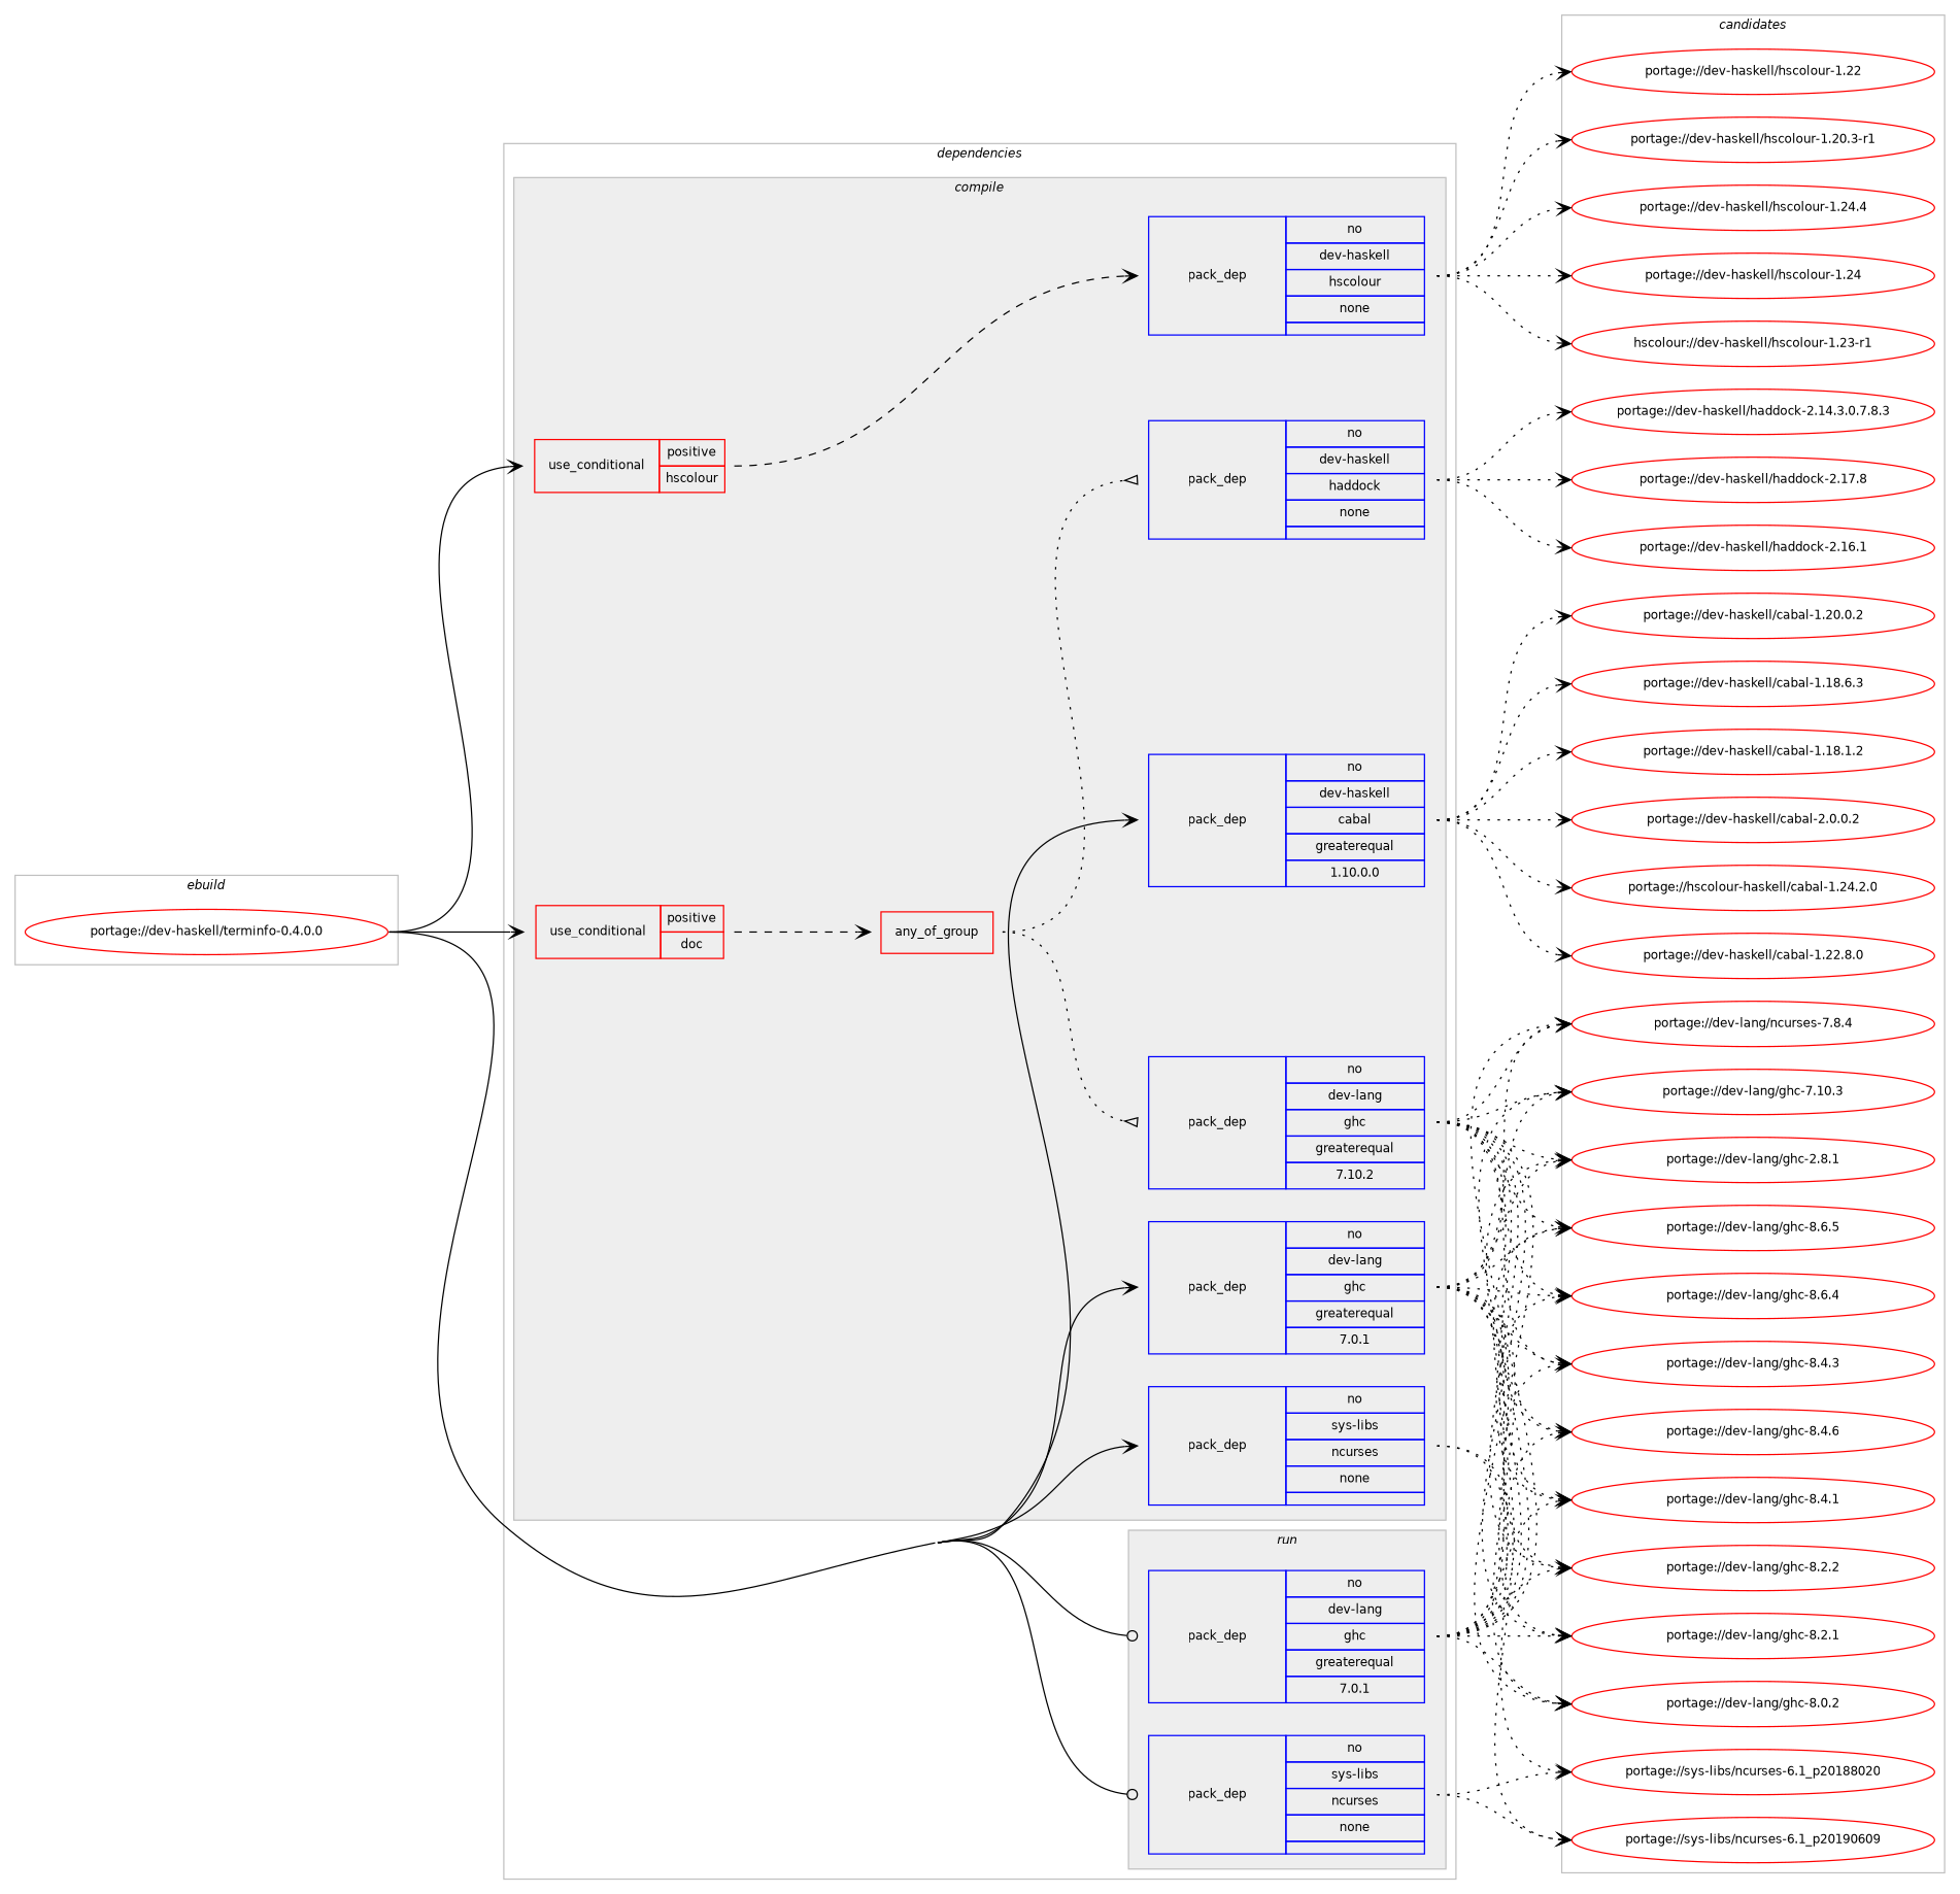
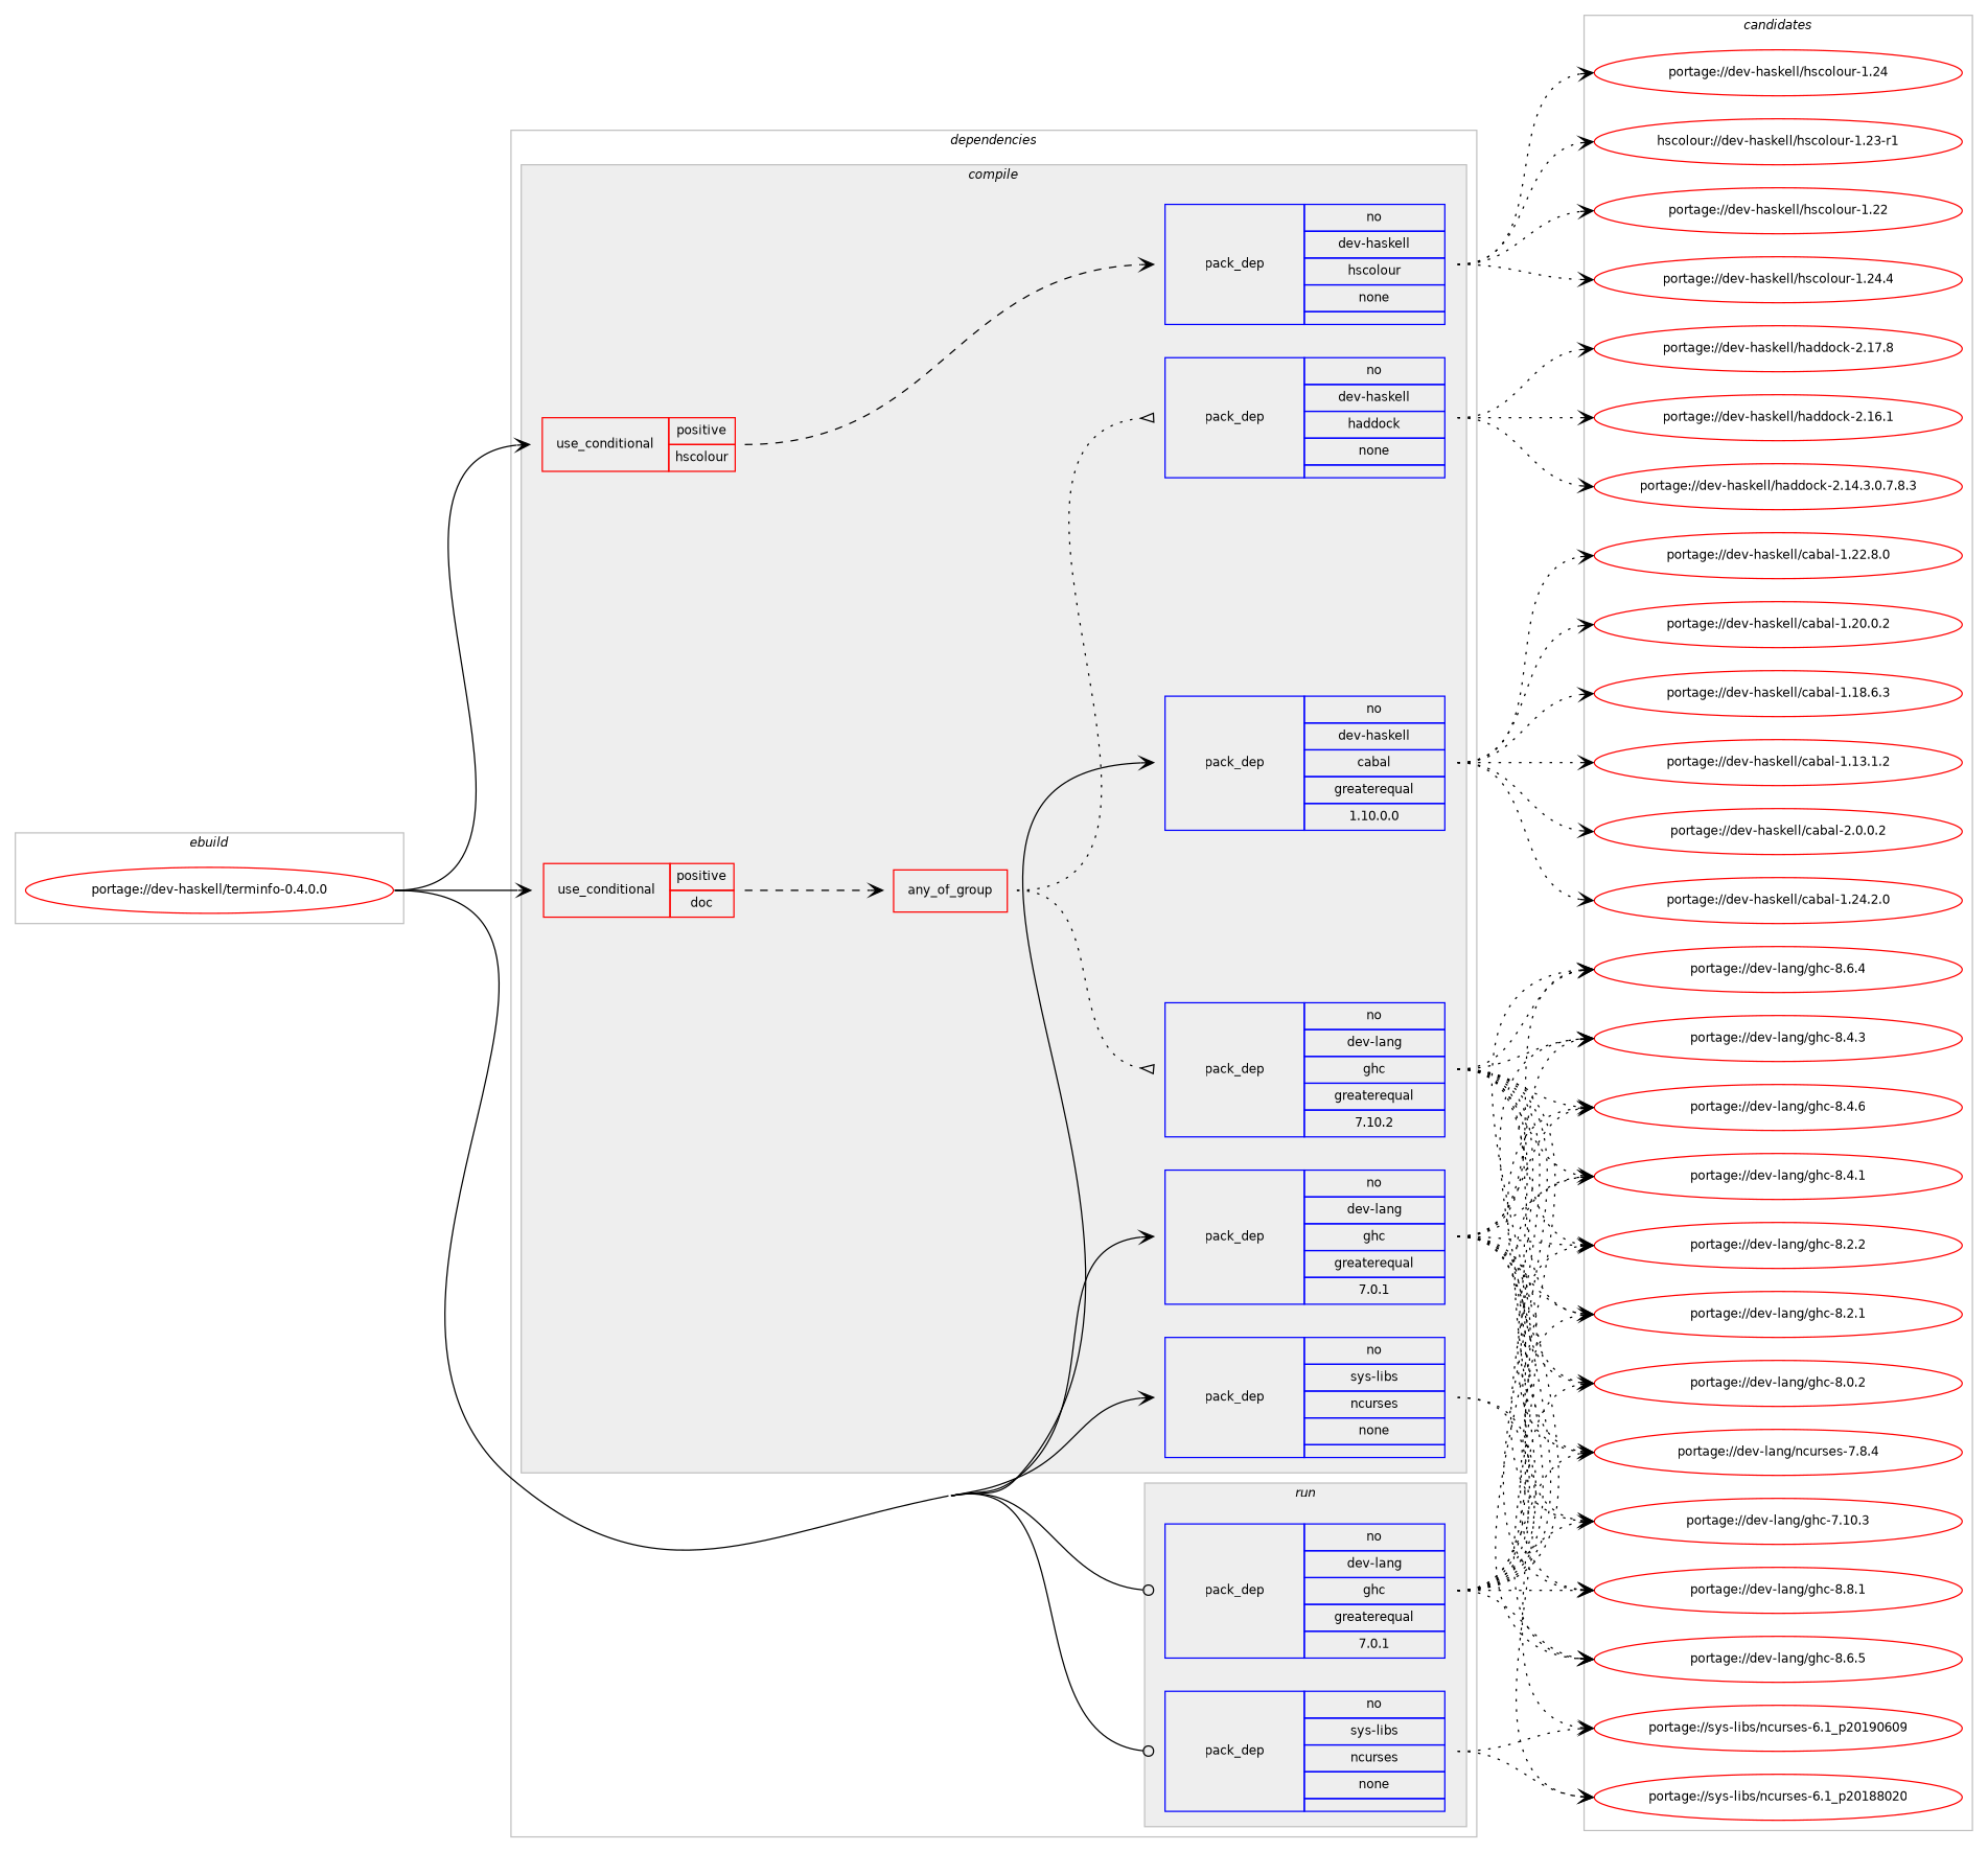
  digraph {
    compound=true
    concentrate=true
    fontname=Helvetica
    fontsize=10
    newrank=true
    rankdir=LR
    ranksep=1.5
    node [color=red fontname=Helvetica fontsize=10]
    edge [arrowhead=vee headport=w style=dotted tailport=e weight=100]
    n1 [label="portage://dev-haskell/terminfo-0.4.0.0" width=4]
    n2 [color=blue label=<<TABLE BORDER="0" CELLBORDER="1" CELLSPACING="0" CELLPADDING="4" WIDTH="220"><TR><TD ROWSPAN="6" CELLPADDING="30">pack_dep</TD></TR><TR><TD WIDTH="110">no</TD></TR><TR><TD>dev-haskell</TD></TR><TR><TD>haddock</TD></TR><TR><TD>none</TD></TR><TR><TD></TD></TR></TABLE>> shape=none]
    n3 [color=blue label=<<TABLE BORDER="0" CELLBORDER="1" CELLSPACING="0" CELLPADDING="4" WIDTH="220"><TR><TD ROWSPAN="6" CELLPADDING="30">pack_dep</TD></TR><TR><TD WIDTH="110">no</TD></TR><TR><TD>dev-lang</TD></TR><TR><TD>ghc</TD></TR><TR><TD>greaterequal</TD></TR><TR><TD>7.10.2</TD></TR></TABLE>> shape=none]
    n4 [label=<<TABLE BORDER="0" CELLBORDER="1" CELLSPACING="0" CELLPADDING="4"><TR><TD CELLPADDING="10">any_of_group</TD></TR></TABLE>> shape=none]
    n5 [label=<<TABLE BORDER="0" CELLBORDER="1" CELLSPACING="0" CELLPADDING="4"><TR><TD ROWSPAN="3" CELLPADDING="10">use_conditional</TD></TR><TR><TD>positive</TD></TR><TR><TD>doc</TD></TR></TABLE>> shape=none]
    n6 [color=blue label=<<TABLE BORDER="0" CELLBORDER="1" CELLSPACING="0" CELLPADDING="4" WIDTH="220"><TR><TD ROWSPAN="6" CELLPADDING="30">pack_dep</TD></TR><TR><TD WIDTH="110">no</TD></TR><TR><TD>dev-haskell</TD></TR><TR><TD>hscolour</TD></TR><TR><TD>none</TD></TR><TR><TD></TD></TR></TABLE>> shape=none]
    n7 [label=<<TABLE BORDER="0" CELLBORDER="1" CELLSPACING="0" CELLPADDING="4"><TR><TD ROWSPAN="3" CELLPADDING="10">use_conditional</TD></TR><TR><TD>positive</TD></TR><TR><TD>hscolour</TD></TR></TABLE>> shape=none]
    n8 [color=blue label=<<TABLE BORDER="0" CELLBORDER="1" CELLSPACING="0" CELLPADDING="4" WIDTH="220"><TR><TD ROWSPAN="6" CELLPADDING="30">pack_dep</TD></TR><TR><TD WIDTH="110">no</TD></TR><TR><TD>dev-haskell</TD></TR><TR><TD>cabal</TD></TR><TR><TD>greaterequal</TD></TR><TR><TD>1.10.0.0</TD></TR></TABLE>> shape=none]
    n9 [color=blue label=<<TABLE BORDER="0" CELLBORDER="1" CELLSPACING="0" CELLPADDING="4" WIDTH="220"><TR><TD ROWSPAN="6" CELLPADDING="30">pack_dep</TD></TR><TR><TD WIDTH="110">no</TD></TR><TR><TD>dev-lang</TD></TR><TR><TD>ghc</TD></TR><TR><TD>greaterequal</TD></TR><TR><TD>7.0.1</TD></TR></TABLE>> shape=none]
    n10 [color=blue label=<<TABLE BORDER="0" CELLBORDER="1" CELLSPACING="0" CELLPADDING="4" WIDTH="220"><TR><TD ROWSPAN="6" CELLPADDING="30">pack_dep</TD></TR><TR><TD WIDTH="110">no</TD></TR><TR><TD>sys-libs</TD></TR><TR><TD>ncurses</TD></TR><TR><TD>none</TD></TR><TR><TD></TD></TR></TABLE>> shape=none]
    n11 [color=blue label=<<TABLE BORDER="0" CELLBORDER="1" CELLSPACING="0" CELLPADDING="4" WIDTH="220"><TR><TD ROWSPAN="6" CELLPADDING="30">pack_dep</TD></TR><TR><TD WIDTH="110">no</TD></TR><TR><TD>sys-libs</TD></TR><TR><TD>ncurses</TD></TR><TR><TD>none</TD></TR><TR><TD></TD></TR></TABLE>> shape=none]
    n12 [color=blue label=<<TABLE BORDER="0" CELLBORDER="1" CELLSPACING="0" CELLPADDING="4" WIDTH="220"><TR><TD ROWSPAN="6" CELLPADDING="30">pack_dep</TD></TR><TR><TD WIDTH="110">no</TD></TR><TR><TD>dev-lang</TD></TR><TR><TD>ghc</TD></TR><TR><TD>greaterequal</TD></TR><TR><TD>7.0.1</TD></TR></TABLE>> shape=none]
    n13 [label="portage://dev-haskell/haddock-2.17.8" width=4]
    n14 [label="portage://dev-haskell/haddock-2.16.1" width=4]
    n15 [label="portage://dev-haskell/haddock-2.14.3.0.7.8.3" width=4]
-   n16 [label="portage://dev-lang/ghc-2.8.1" width=4]
+   n16 [label="portage://dev-lang/ghc-8.8.1" width=4]
    n17 [label="portage://dev-lang/ghc-8.6.5" width=4]
    n18 [label="portage://dev-lang/ghc-8.6.4" width=4]
    n19 [label="portage://dev-lang/ghc-8.4.3" width=4]
    n20 [label="portage://dev-lang/ghc-8.4.6" width=4]
    n21 [label="portage://dev-lang/ghc-8.4.1" width=4]
    n22 [label="portage://dev-lang/ghc-8.2.2" width=4]
    n23 [label="portage://dev-lang/ghc-8.2.1" width=4]
    n24 [label="portage://dev-lang/ghc-8.0.2" width=4]
    n25 [label="portage://dev-lang/ncurses-7.8.4" width=4]
    n26 [label="portage://dev-lang/ghc-7.10.3" width=4]
    n27 [label="portage://dev-haskell/hscolour-1.24.4" width=4]
    n28 [label="portage://dev-haskell/hscolour-1.24" width=4]
    n29 [label="hscolour://dev-haskell/hscolour-1.23-r1" width=4]
    n30 [label="portage://dev-haskell/hscolour-1.22" width=4]
-   n31 [label="portage://dev-haskell/hscolour-1.20.3-r1" width=4]
    n32 [label="portage://dev-haskell/cabal-2.0.0.2" width=4]
-   n33 [label="portage://hscolour-haskell/cabal-1.24.2.0" width=4]
+   n33 [label="portage://dev-haskell/cabal-1.24.2.0" width=4]
    n34 [label="portage://dev-haskell/cabal-1.22.8.0" width=4]
    n35 [label="portage://dev-haskell/cabal-1.20.0.2" width=4]
    n36 [label="portage://dev-haskell/cabal-1.18.6.3" width=4]
-   n37 [label="portage://dev-haskell/cabal-1.18.1.2" width=4]
+   n37 [label="portage://dev-haskell/cabal-1.13.1.2" width=4]
    n38 [label="portage://sys-libs/ncurses-6.1_p20190609" width=4]
    n39 [label="portage://sys-libs/ncurses-6.1_p20188020" width=4]
    subgraph cluster_1 {
      color=gray
      label=<<i>ebuild</i>>
      n1
    }
    subgraph cluster_2 {
      color=gray
      label=<<i>dependencies</i>>
      subgraph cluster_3 {
        color=gray
        fillcolor="#eeeeee"
        label=<<i>compile</i>>
        style=filled
        subgraph sub_4 {
          color=gray
          fillcolor="#eeeeee"
          label=<<i>compile</i>>
          style=filled
          n5
          subgraph sub_5 {
            color=gray
            fillcolor="#eeeeee"
            label=<<i>compile</i>>
            style=filled
            n4
            subgraph sub_6 {
              color=gray
              fillcolor="#eeeeee"
              label=<<i>compile</i>>
              style=filled
              n2
            }
            subgraph sub_7 {
              color=gray
              fillcolor="#eeeeee"
              label=<<i>compile</i>>
              style=filled
              n3
            }
          }
        }
        subgraph sub_8 {
          color=gray
          fillcolor="#eeeeee"
          label=<<i>compile</i>>
          style=filled
          n7
          subgraph sub_9 {
            color=gray
            fillcolor="#eeeeee"
            label=<<i>compile</i>>
            style=filled
            n6
          }
        }
        subgraph sub_10 {
          color=gray
          fillcolor="#eeeeee"
          label=<<i>compile</i>>
          style=filled
          n8
        }
        subgraph sub_11 {
          color=gray
          fillcolor="#eeeeee"
          label=<<i>compile</i>>
          style=filled
          n9
        }
        subgraph sub_12 {
          color=gray
          fillcolor="#eeeeee"
          label=<<i>compile</i>>
          style=filled
          n10
        }
      }
      subgraph cluster_13 {
        color=gray
        fillcolor="#eeeeee"
        label=<<i>compile and run</i>>
        style=filled
      }
      subgraph cluster_14 {
        color=gray
        fillcolor="#eeeeee"
        label=<<i>run</i>>
        style=filled
        subgraph sub_15 {
          color=gray
          fillcolor="#eeeeee"
          label=<<i>run</i>>
          style=filled
          n11
        }
        subgraph sub_16 {
          color=gray
          fillcolor="#eeeeee"
          label=<<i>run</i>>
          style=filled
          n12
        }
      }
    }
    subgraph cluster_17 {
      color=gray
      label=<<i>candidates</i>>
      rank=same
      subgraph sub_18 {
        color=black
        label=<<i>candidates</i>>
        nodesep=1
        rank=same
        n13
        n14
        n15
      }
      subgraph sub_19 {
        color=black
        label=<<i>candidates</i>>
        nodesep=1
        rank=same
        n16
        n17
        n18
        n19
        n20
        n21
        n22
        n23
        n24
        n25
        n26
      }
      subgraph sub_20 {
        color=black
        label=<<i>candidates</i>>
        nodesep=1
        rank=same
        n27
        n28
        n29
        n30
-       n31
      }
      subgraph sub_21 {
        color=black
        label=<<i>candidates</i>>
        nodesep=1
        rank=same
        n32
        n33
        n34
        n35
        n36
        n37
      }
      subgraph sub_22 {
        color=black
        label=<<i>candidates</i>>
        nodesep=1
        rank=same
        n16
        n17
        n18
        n19
        n20
        n21
        n22
        n23
        n24
        n25
        n26
      }
      subgraph sub_23 {
        color=black
        label=<<i>candidates</i>>
        nodesep=1
        rank=same
        n38
        n39
      }
      subgraph sub_24 {
        color=black
        label=<<i>candidates</i>>
        nodesep=1
        rank=same
        n16
        n17
        n18
        n19
        n20
        n21
        n22
        n23
        n24
        n25
        n26
      }
      subgraph sub_25 {
        color=black
        label=<<i>candidates</i>>
        nodesep=1
        rank=same
        n38
        n39
      }
    }
    n1 -> n5 [style=solid weight=20]
    n1 -> n7 [style=solid weight=20]
    n1 -> n8 [style=solid weight=20]
    n1 -> n9 [style=solid weight=20]
    n1 -> n10 [style=solid weight=20]
    n1 -> n11 [arrowhead=odot style=solid weight=20]
    n1 -> n12 [arrowhead=odot style=solid weight=20]
    n2 -> n13
    n2 -> n14
    n2 -> n15
    n3 -> n16
    n3 -> n17
    n3 -> n18
    n3 -> n19
    n3 -> n20
    n3 -> n21
    n3 -> n22
    n3 -> n23
    n3 -> n24
    n3 -> n25
    n3 -> n26
    n4 -> n2 [arrowhead=oinv weight=20]
    n4 -> n3 [arrowhead=oinv weight=20]
    n5 -> n4 [style=dashed weight=20]
    n6 -> n27
    n6 -> n28
    n6 -> n29
    n6 -> n30
-   n6 -> n31
    n7 -> n6 [style=dashed weight=20]
    n8 -> n32
    n8 -> n33
    n8 -> n34
    n8 -> n35
    n8 -> n36
    n8 -> n37
    n9 -> n16
    n9 -> n17
    n9 -> n18
    n9 -> n19
    n9 -> n20
    n9 -> n21
    n9 -> n22
    n9 -> n23
    n9 -> n24
    n9 -> n25
    n9 -> n26
    n10 -> n38
    n10 -> n39
    n11 -> n38
    n11 -> n39
    n12 -> n16
    n12 -> n17
    n12 -> n18
    n12 -> n19
    n12 -> n20
    n12 -> n21
    n12 -> n22
    n12 -> n23
    n12 -> n24
    n12 -> n25
    n12 -> n26
  }
